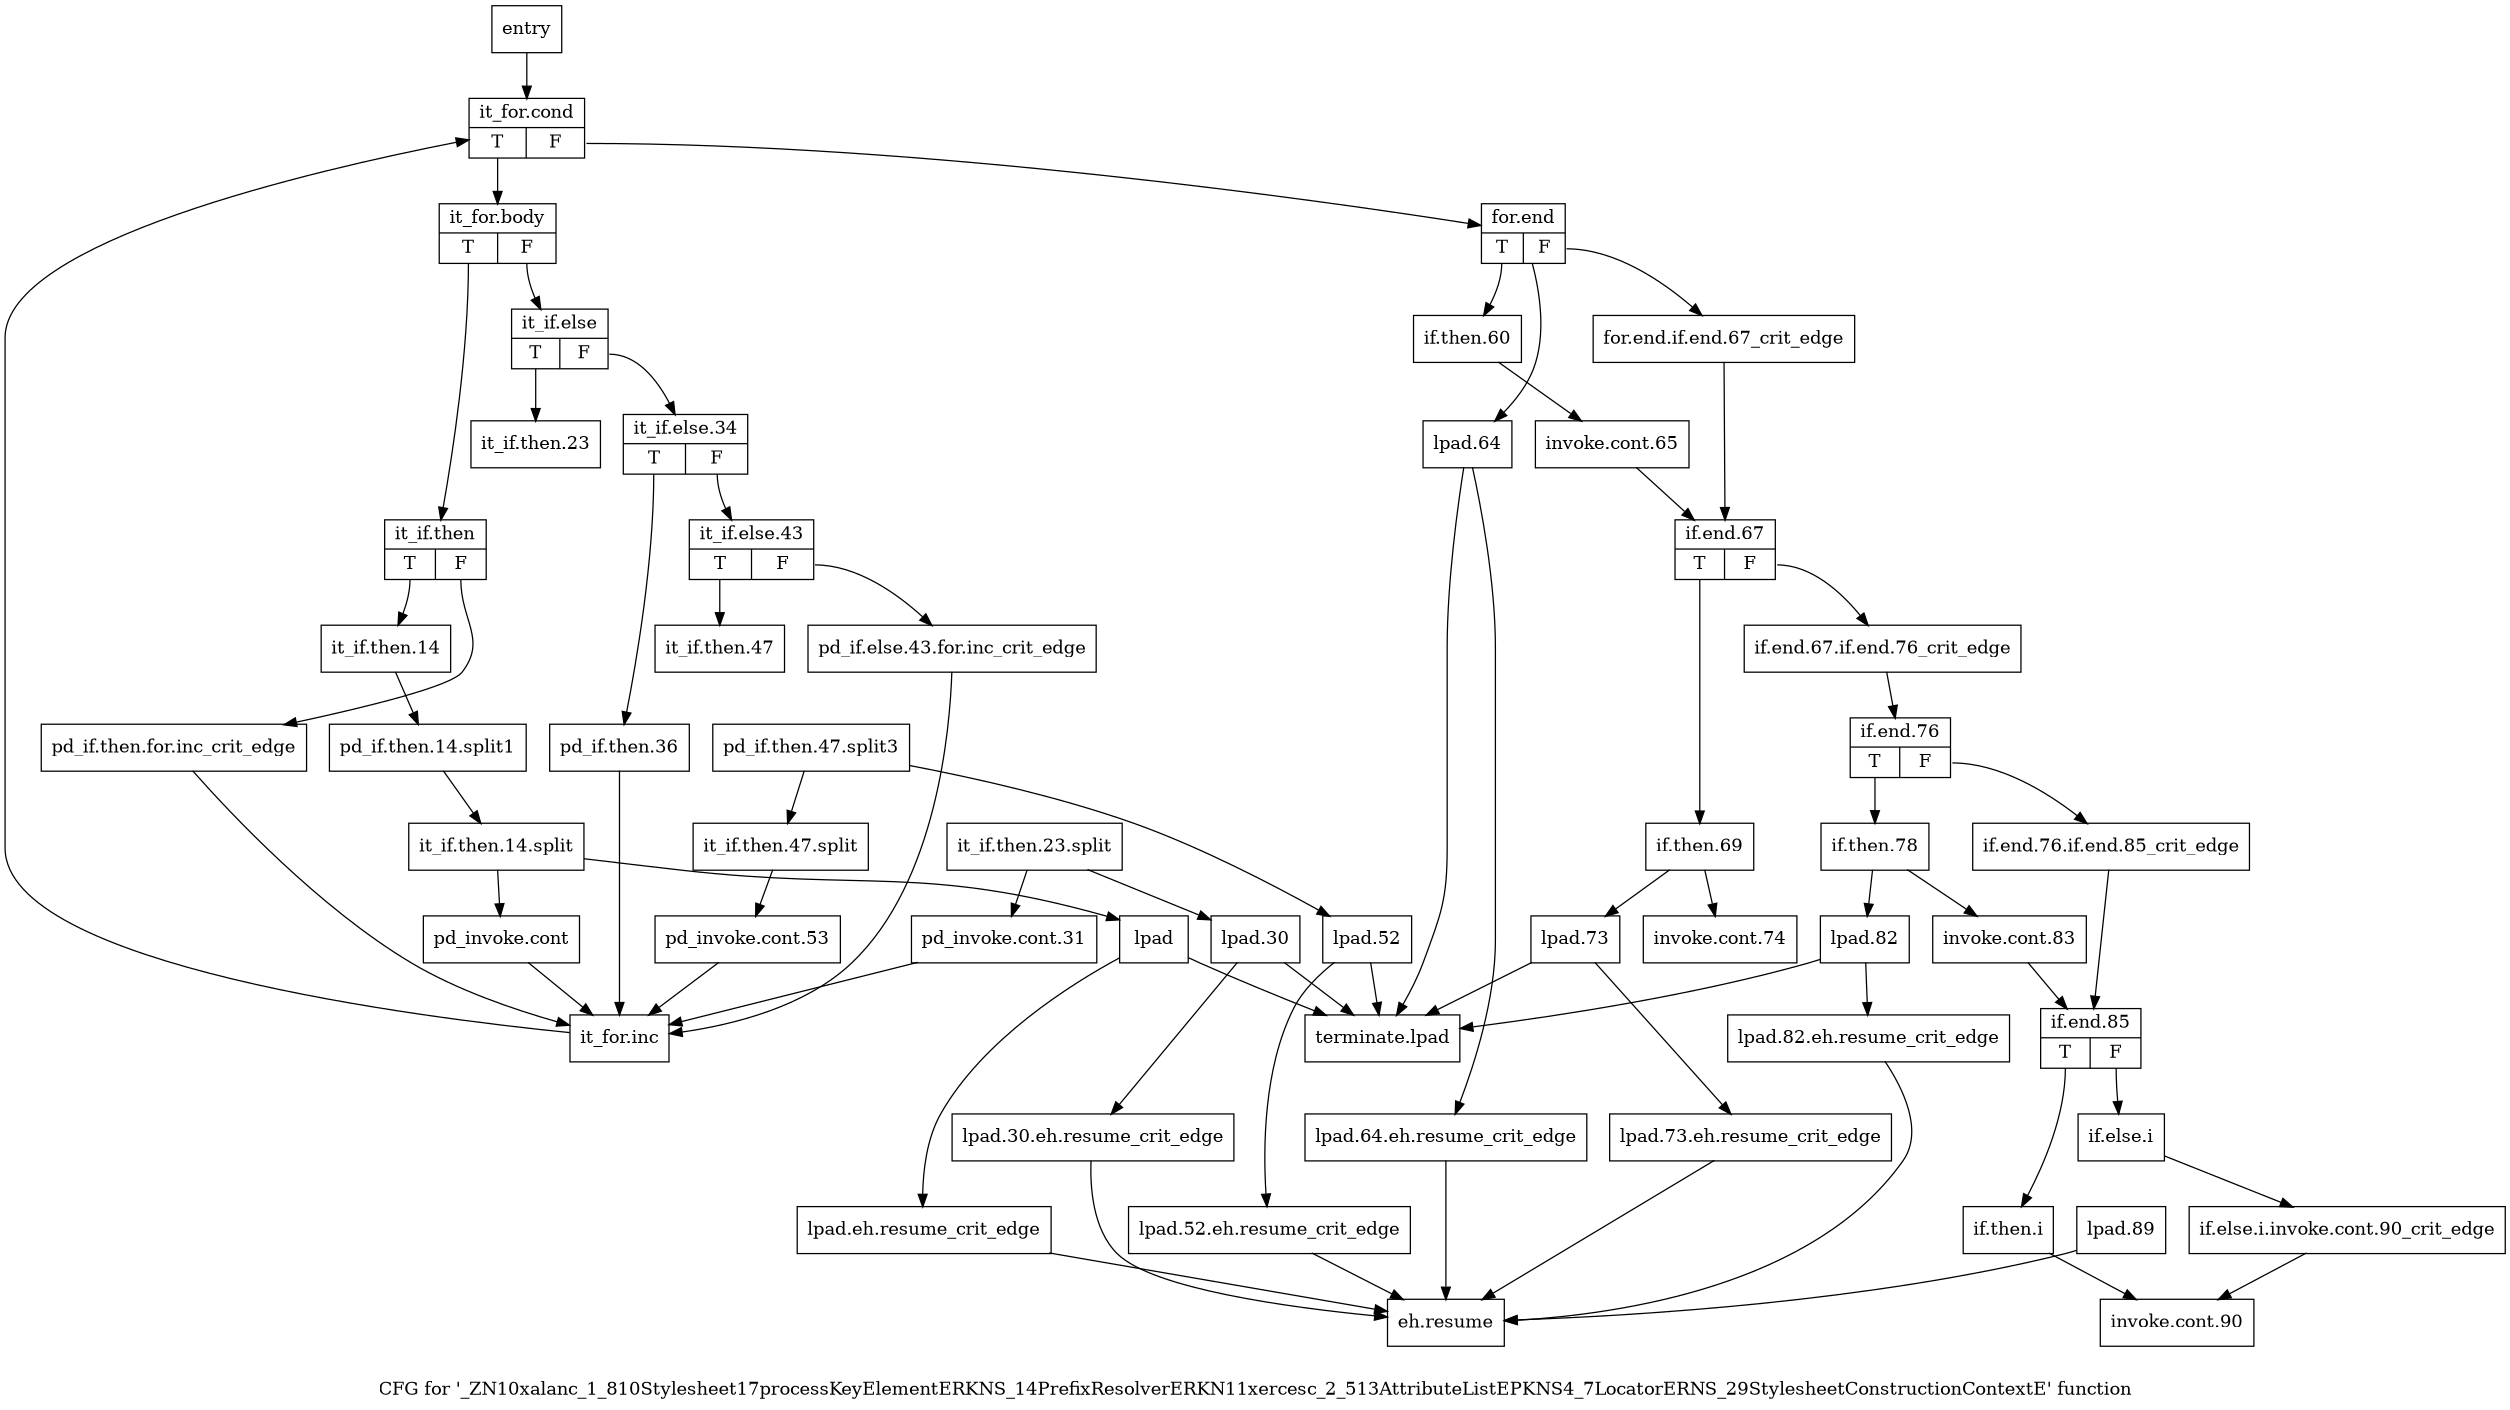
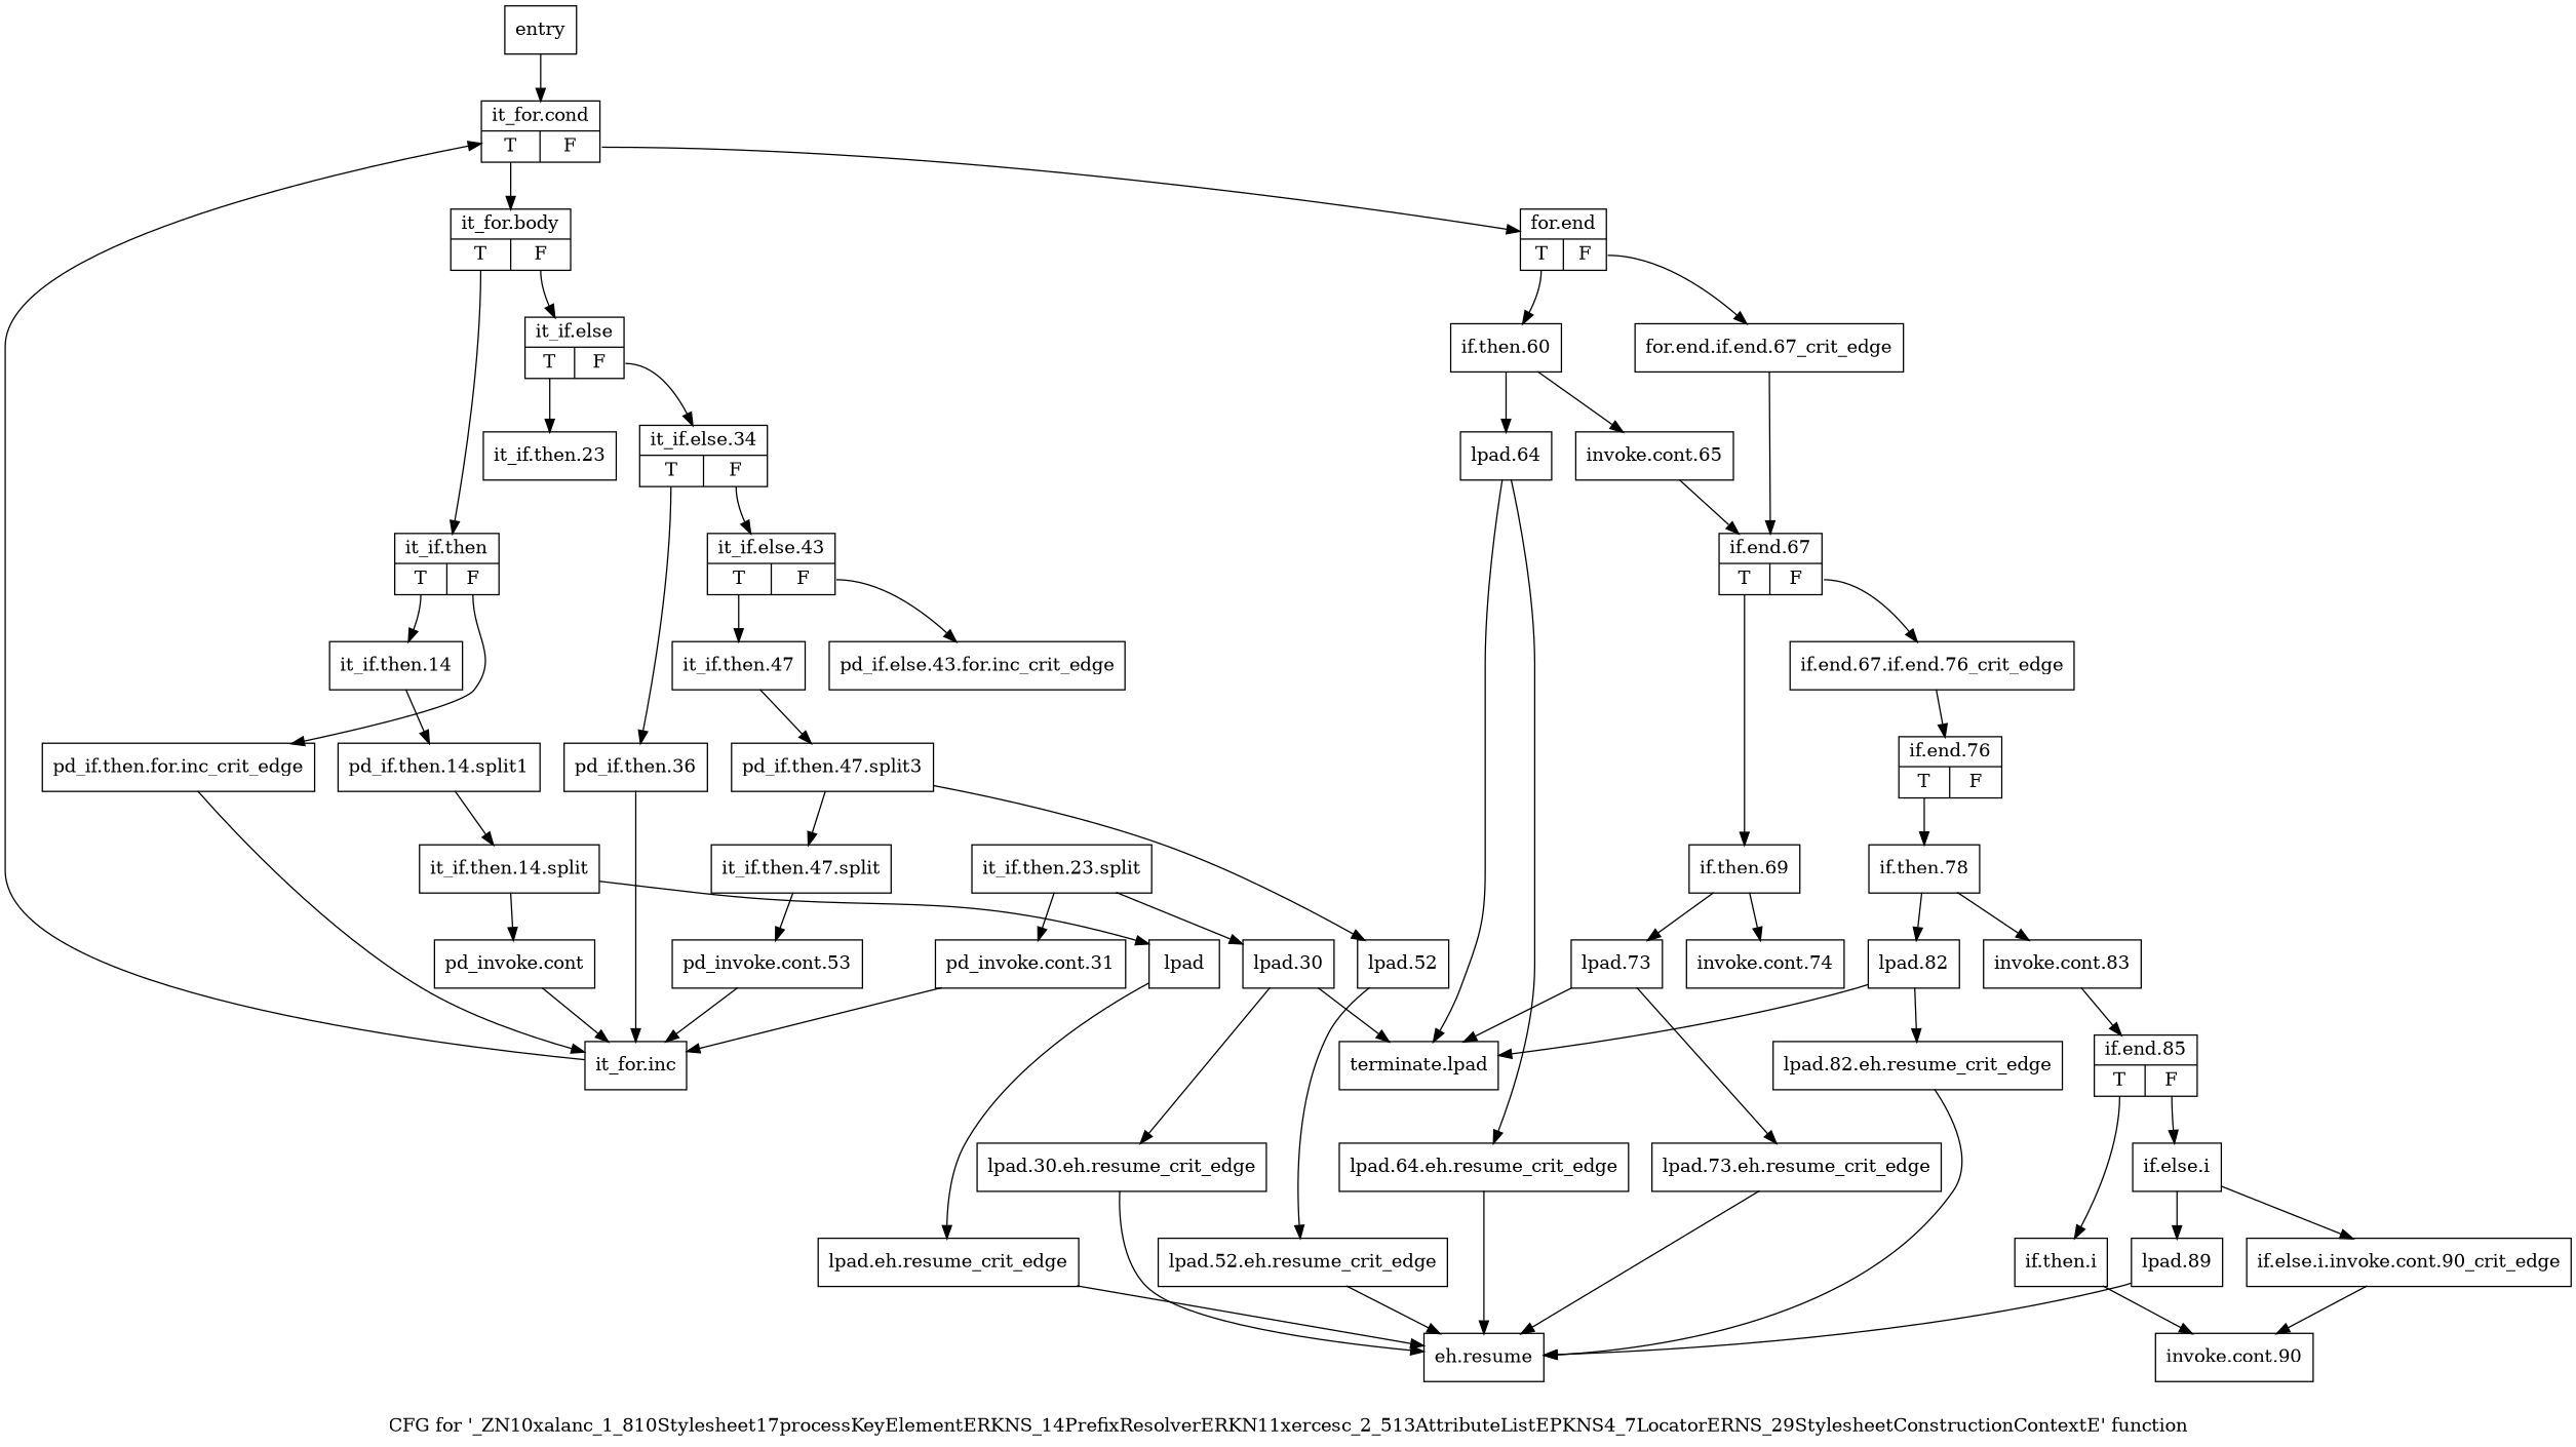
  digraph {
    label="CFG for '_ZN10xalanc_1_810Stylesheet17processKeyElementERKNS_14PrefixResolverERKN11xercesc_2_513AttributeListEPKNS4_7LocatorERNS_29StylesheetConstructionContextE' function"
    node [shape=record]
    n1 [label="{entry}"]
    n2 [label="{it_for.cond|{<s0>T|<s1>F}}"]
    n3 [label="{it_for.body|{<s0>T|<s1>F}}"]
    n4 [label="{for.end|{<s0>T|<s1>F}}"]
    n5 [label="{it_if.then|{<s0>T|<s1>F}}"]
    n6 [label="{it_if.else|{<s0>T|<s1>F}}"]
    n7 [label="{if.then.60}"]
    n8 [label="{for.end.if.end.67_crit_edge}"]
    n9 [label="{it_if.then.14}"]
    n10 [label="{pd_if.then.for.inc_crit_edge}"]
    n11 [label="{it_if.then.23}"]
    n12 [label="{it_if.else.34|{<s0>T|<s1>F}}"]
    n13 [label="{invoke.cont.65}"]
    n14 [label="{lpad.64}"]
    n15 [label="{if.end.67|{<s0>T|<s1>F}}"]
    n16 [label="{pd_if.then.14.split1}"]
    n17 [label="{it_for.inc}"]
    n18 [label="{pd_if.then.36}"]
    n19 [label="{it_if.else.43|{<s0>T|<s1>F}}"]
    n20 [label="{it_if.then.14.split}"]
    n21 [label="{pd_invoke.cont}"]
    n22 [label="{lpad}"]
    n23 [label="{lpad.eh.resume_crit_edge}"]
    n24 [label="{terminate.lpad}"]
    n25 [label="{eh.resume}"]
    n26 [label="{it_if.then.47}"]
    n27 [label="{pd_if.else.43.for.inc_crit_edge}"]
    n28 [label="{it_if.then.23.split}"]
    n29 [label="{pd_invoke.cont.31}"]
    n30 [label="{lpad.30}"]
    n31 [label="{lpad.30.eh.resume_crit_edge}"]
    n32 [label="{pd_if.then.47.split3}"]
    n33 [label="{it_if.then.47.split}"]
    n34 [label="{lpad.52}"]
    n35 [label="{pd_invoke.cont.53}"]
    n36 [label="{lpad.52.eh.resume_crit_edge}"]
    n37 [label="{lpad.64.eh.resume_crit_edge}"]
    n38 [label="{if.then.69}"]
    n39 [label="{if.end.67.if.end.76_crit_edge}"]
    n40 [label="{invoke.cont.74}"]
    n41 [label="{lpad.73}"]
    n42 [label="{if.end.76|{<s0>T|<s1>F}}"]
    n43 [label="{lpad.73.eh.resume_crit_edge}"]
    n44 [label="{if.then.78}"]
-   n45 [label="{if.end.76.if.end.85_crit_edge}"]
    n46 [label="{invoke.cont.83}"]
    n47 [label="{lpad.82}"]
    n48 [label="{if.end.85|{<s0>T|<s1>F}}"]
    n49 [label="{lpad.82.eh.resume_crit_edge}"]
    n50 [label="{if.then.i}"]
    n51 [label="{if.else.i}"]
    n52 [label="{invoke.cont.90}"]
    n53 [label="{if.else.i.invoke.cont.90_crit_edge}"]
    n54 [label="{lpad.89}"]
    n1 -> n2
    n2 -> n3 [tailport=s0]
    n2 -> n4 [tailport=s1]
    n3 -> n5 [tailport=s0]
    n3 -> n6 [tailport=s1]
    n4 -> n7 [tailport=s0]
    n4 -> n8 [tailport=s1]
    n5 -> n9 [tailport=s0]
    n5 -> n10 [tailport=s1]
    n6 -> n11 [tailport=s0]
    n6 -> n12 [tailport=s1]
    n7 -> n13
-   n4 -> n14
+   n7 -> n14
    n8 -> n15
    n9 -> n16
    n10 -> n17
    n12 -> n18 [tailport=s0]
    n12 -> n19 [tailport=s1]
    n13 -> n15
    n14 -> n24
    n14 -> n37
    n15 -> n38 [tailport=s0]
    n15 -> n39 [tailport=s1]
    n16 -> n20
    n17 -> n2
    n18 -> n17
    n19 -> n26 [tailport=s0]
    n19 -> n27 [tailport=s1]
    n20 -> n21
    n20 -> n22
    n21 -> n17
    n22 -> n23
-   n22 -> n24
    n23 -> n25
-   n27 -> n17
+   n26 -> n32
    n28 -> n29
    n28 -> n30
    n29 -> n17
    n30 -> n24
    n30 -> n31
    n31 -> n25
    n32 -> n33
    n32 -> n34
    n33 -> n35
-   n34 -> n24
    n34 -> n36
    n35 -> n17
    n36 -> n25
    n37 -> n25
    n38 -> n40
    n38 -> n41
    n39 -> n42
    n41 -> n24
    n41 -> n43
    n42 -> n44 [tailport=s0]
-   n42 -> n45 [tailport=s1]
    n43 -> n25
    n44 -> n46
    n44 -> n47
-   n45 -> n48
    n46 -> n48
    n47 -> n24
    n47 -> n49
    n48 -> n50 [tailport=s0]
    n48 -> n51 [tailport=s1]
    n49 -> n25
    n50 -> n52
    n51 -> n53
+   n51 -> n54
    n53 -> n52
    n54 -> n25
  }
